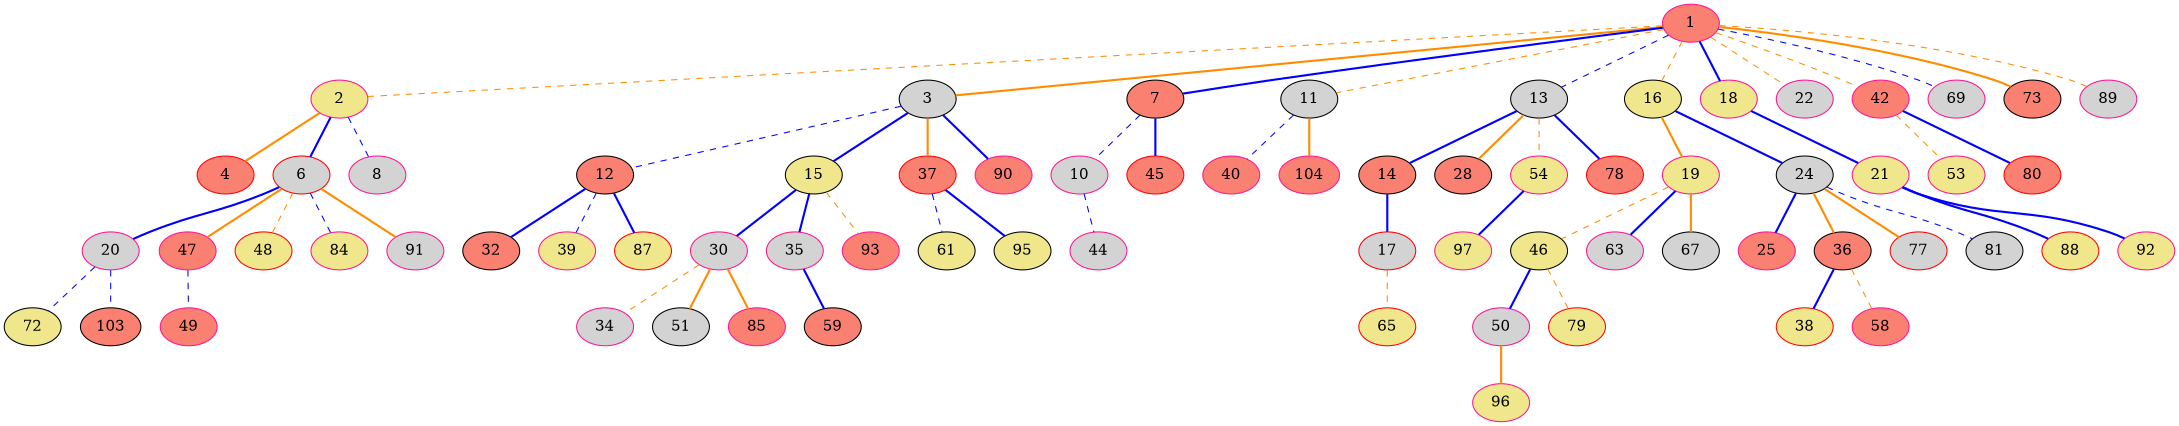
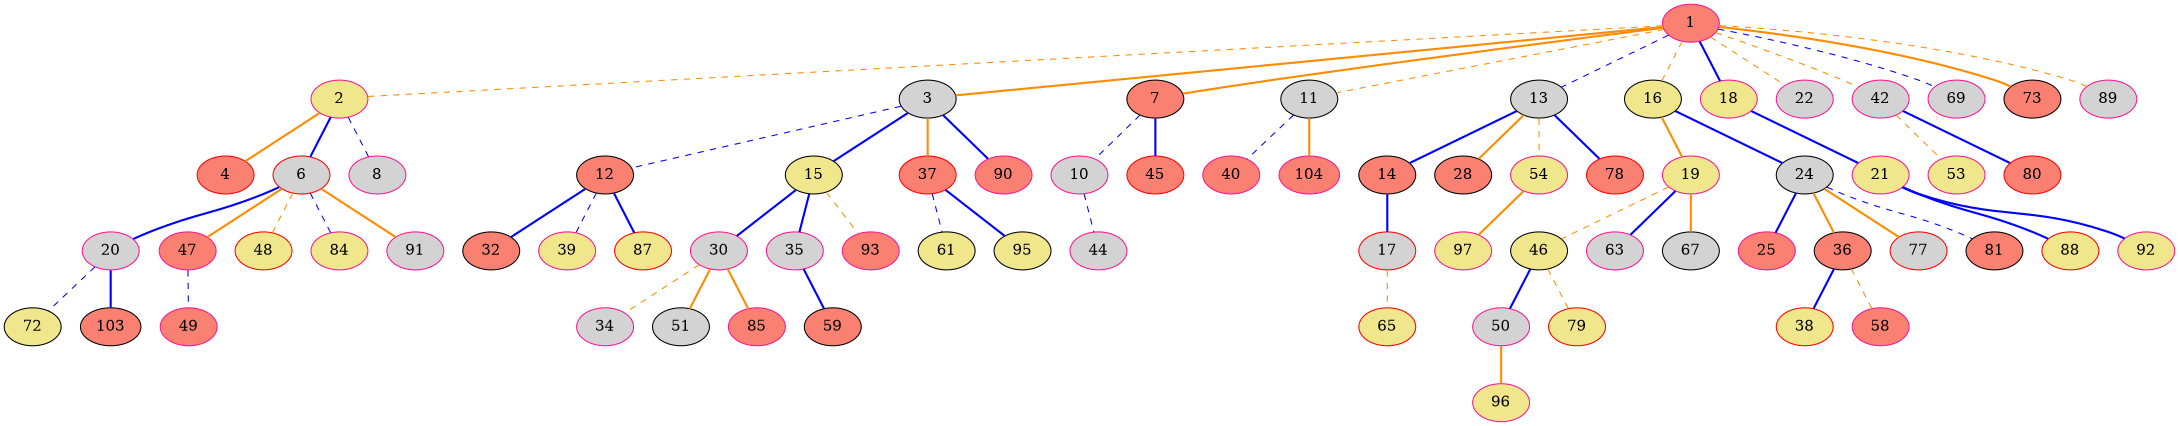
  graph {
    node [color=deeppink fillcolor=salmon style=filled]
    edge [color=blue style=bold]
    1 [super="+9"]
    2 [fillcolor=khaki super="+71"]
    3 [color=black fillcolor=lightgrey super="+60"]
    7 [color=black]
    11 [color=black fillcolor=lightgrey super="+99"]
    13 [color=black fillcolor=lightgrey super="+27"]
    16 [color=black fillcolor=khaki]
    18 [fillcolor=khaki super="+31"]
    22 [fillcolor=lightgrey]
-   42
+   42 [fillcolor=lightgrey]
    69 [fillcolor=lightgrey]
    73 [color=black]
    89 [fillcolor=lightgrey]
    4 [color=red super="+5"]
    6 [color=red fillcolor=lightgrey super="+23"]
    8 [fillcolor=lightgrey]
    12 [color=black super="+29"]
    15 [color=black fillcolor=khaki super="+26"]
    37 [color=red]
    90
    10 [fillcolor=lightgrey super="+43"]
    45 [color=red super="+98"]
    40 [super="+94"]
    104
    14 [color=black]
    28 [color=black]
    54 [fillcolor=khaki super="+74"]
    78 [color=red]
    19 [fillcolor=khaki super="+57"]
    24 [color=black fillcolor=lightgrey super="+33"]
    21 [fillcolor=khaki super="+75"]
    53 [fillcolor=khaki]
    80 [color=red]
    20 [fillcolor=lightgrey super="+70"]
    47
    48 [color=red fillcolor=khaki]
    84 [fillcolor=khaki]
    91 [fillcolor=lightgrey super="+105"]
    32 [color=black super="+56"]
    39 [fillcolor=khaki super="+82"]
    87 [color=red fillcolor=khaki]
    30 [fillcolor=lightgrey super="+76"]
    35 [fillcolor=lightgrey super="+55"]
    93 [super="+100"]
    61 [color=black fillcolor=khaki]
    95 [color=black fillcolor=khaki]
    72 [color=black fillcolor=khaki super="+86"]
    103 [color=black]
    49 [super="+68"]
    44 [fillcolor=lightgrey]
    17 [color=red fillcolor=lightgrey super="+62"]
    97 [fillcolor=khaki]
    65 [color=red fillcolor=khaki]
    34 [fillcolor=lightgrey]
    51 [color=black fillcolor=lightgrey super="+66"]
    85 [super="+102"]
    59 [color=black]
    46 [color=black fillcolor=khaki super="+52"]
    63 [fillcolor=lightgrey]
    67 [color=black fillcolor=lightgrey]
    25
    36 [color=black super="+83"]
    77 [color=red fillcolor=lightgrey]
-   81 [color=black fillcolor=lightgrey]
+   81 [color=black]
    88 [color=red fillcolor=khaki]
    92 [fillcolor=khaki]
    50 [fillcolor=lightgrey super="+64"]
    79 [color=red fillcolor=khaki]
    38 [color=red fillcolor=khaki super="+41"]
    58 [super="+101"]
    96 [fillcolor=khaki]
    1 -- 2 [color=darkorange style=dashed]
    1 -- 3 [color=darkorange]
-   1 -- 7
+   1 -- 7 [color=darkorange]
    1 -- 11 [color=darkorange style=dashed]
    1 -- 13 [style=dashed]
    1 -- 16 [color=darkorange style=dashed]
    1 -- 18
    1 -- 22 [color=darkorange style=dashed]
    1 -- 42 [color=darkorange style=dashed]
    1 -- 69 [style=dashed]
    1 -- 73 [color=darkorange]
    1 -- 89 [color=darkorange style=dashed]
    2 -- 4 [color=darkorange]
    2 -- 6
    2 -- 8 [style=dashed]
    3 -- 12 [style=dashed]
    3 -- 15
    3 -- 37 [color=darkorange]
    3 -- 90
    7 -- 10 [style=dashed]
    7 -- 45
    11 -- 40 [style=dashed]
    11 -- 104 [color=darkorange]
    13 -- 14
    13 -- 28 [color=darkorange]
    13 -- 54 [color=darkorange style=dashed]
    13 -- 78
    16 -- 19 [color=darkorange]
    16 -- 24
    18 -- 21
    42 -- 53 [color=darkorange style=dashed]
    42 -- 80
    6 -- 20
    6 -- 47 [color=darkorange]
    6 -- 48 [color=darkorange style=dashed]
    6 -- 84 [style=dashed]
    6 -- 91 [color=darkorange]
    12 -- 32
    12 -- 39 [style=dashed]
    12 -- 87
    15 -- 30
    15 -- 35
    15 -- 93 [color=darkorange style=dashed]
    37 -- 61 [style=dashed]
    37 -- 95
    10 -- 44 [style=dashed]
    14 -- 17
-   54 -- 97
+   54 -- 97 [color=darkorange]
    19 -- 46 [color=darkorange style=dashed]
    19 -- 63
    19 -- 67 [color=darkorange]
    24 -- 25
    24 -- 36 [color=darkorange]
    24 -- 77 [color=darkorange]
    24 -- 81 [style=dashed]
    21 -- 88
    21 -- 92
    20 -- 72 [style=dashed]
-   20 -- 103 [style=dashed]
+   20 -- 103
    47 -- 49 [style=dashed]
    30 -- 34 [color=darkorange style=dashed]
    30 -- 51 [color=darkorange]
    30 -- 85 [color=darkorange]
    35 -- 59
    17 -- 65 [color=darkorange style=dashed]
    46 -- 50
    46 -- 79 [color=darkorange style=dashed]
    36 -- 38
    36 -- 58 [color=darkorange style=dashed]
    50 -- 96 [color=darkorange]
  }
